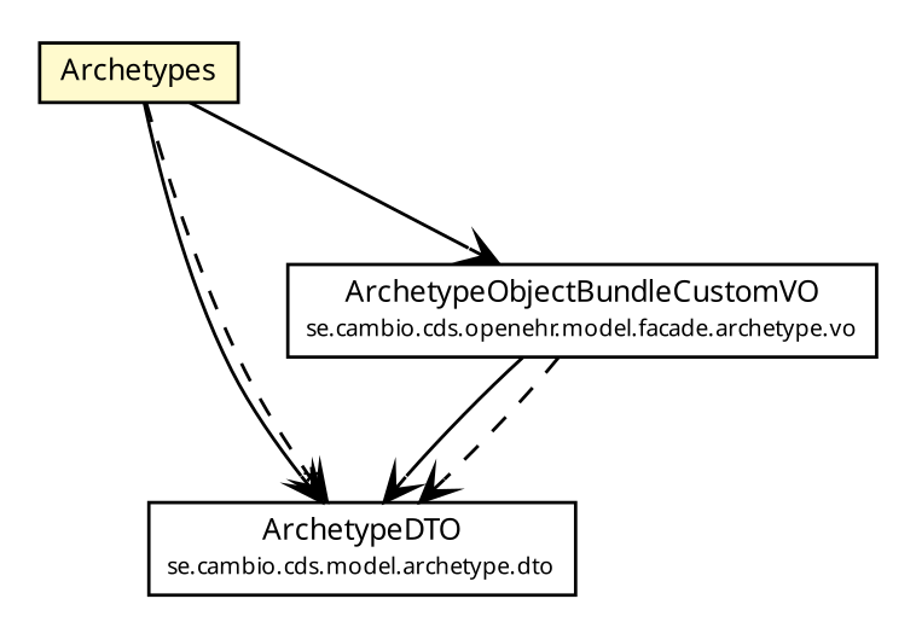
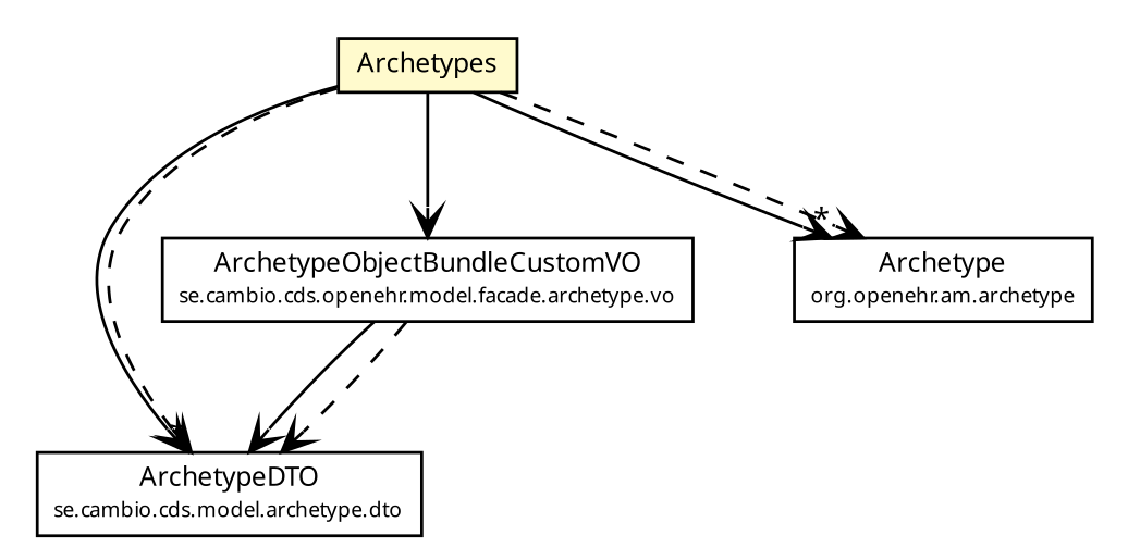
  digraph {
    nodesep=0.25
    ranksep=0.5
    node [fontcolor=black fontname="Trebuchet MS" fontsize=9.0 shape=plaintext]
    edge [arrowhead=open color=black fontcolor=black fontname="Trebuchet MS" fontsize=10.0 headport=p labelfontname="Trebuchet MS" labelfontsize=10 tailport=p]
    n1 [label=<<table title="se.cambio.cds.model.archetype.dto.ArchetypeDTO" border="0" cellborder="1" cellspacing="0" cellpadding="2" port="p" href="../../../model/archetype/dto/ArchetypeDTO.html"> 		<tr><td><table border="0" cellspacing="0" cellpadding="1"> <tr><td align="center" balign="center"><font face="Trebuchet MS"> ArchetypeDTO </font></td></tr> <tr><td align="center" balign="center"><font face="Trebuchet MS" point-size="7.0"> se.cambio.cds.model.archetype.dto </font></td></tr> 		</table></td></tr> 		</table>>]
    n2 [label=<<table title="se.cambio.cds.openehr.model.facade.archetype.vo.ArchetypeObjectBundleCustomVO" border="0" cellborder="1" cellspacing="0" cellpadding="2" port="p" href="../../model/facade/archetype/vo/ArchetypeObjectBundleCustomVO.html"> 		<tr><td><table border="0" cellspacing="0" cellpadding="1"> <tr><td align="center" balign="center"><font face="Trebuchet MS"> ArchetypeObjectBundleCustomVO </font></td></tr> <tr><td align="center" balign="center"><font face="Trebuchet MS" point-size="7.0"> se.cambio.cds.openehr.model.facade.archetype.vo </font></td></tr> 		</table></td></tr> 		</table>>]
    n3 [label=<<table title="se.cambio.cds.openehr.view.applicationobjects.Archetypes" border="0" cellborder="1" cellspacing="0" cellpadding="2" port="p" bgcolor="lemonChiffon" href="./Archetypes.html"> 		<tr><td><table border="0" cellspacing="0" cellpadding="1"> <tr><td align="center" balign="center"><font face="Trebuchet MS"> Archetypes </font></td></tr> 		</table></td></tr> 		</table>>]
+   n4 [label=<<table title="org.openehr.am.archetype.Archetype" border="0" cellborder="1" cellspacing="0" cellpadding="2" port="p" href="http://java.sun.com/j2se/1.4.2/docs/api/org/openehr/am/archetype/Archetype.html"> 		<tr><td><table border="0" cellspacing="0" cellpadding="1"> <tr><td align="center" balign="center"><font face="Trebuchet MS"> Archetype </font></td></tr> <tr><td align="center" balign="center"><font face="Trebuchet MS" point-size="7.0"> org.openehr.am.archetype </font></td></tr> 		</table></td></tr> 		</table>>]
    n2 -> n1
    n2 -> n1 [style=dashed]
    n3 -> n1 [headlabel="*"]
    n3 -> n1 [style=dashed]
    n3 -> n2 [style=solid]
+   n3 -> n4 [headlabel="*"]
+   n3 -> n4 [style=dashed]
  }
